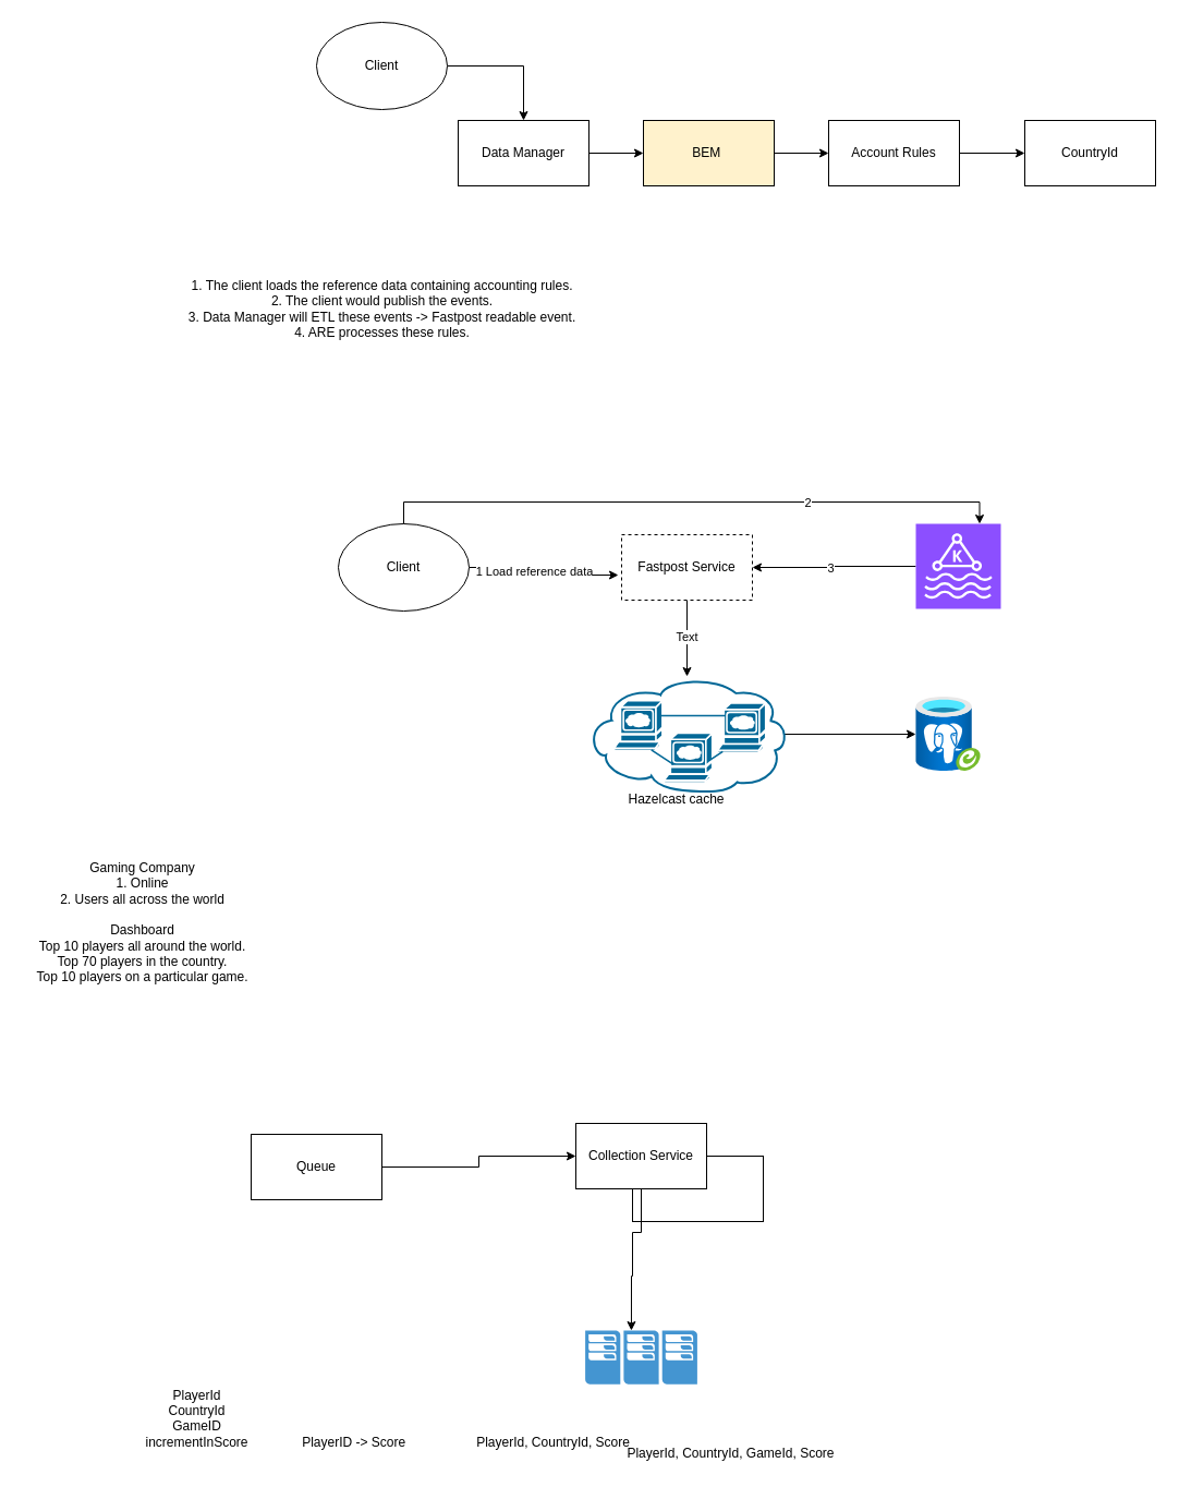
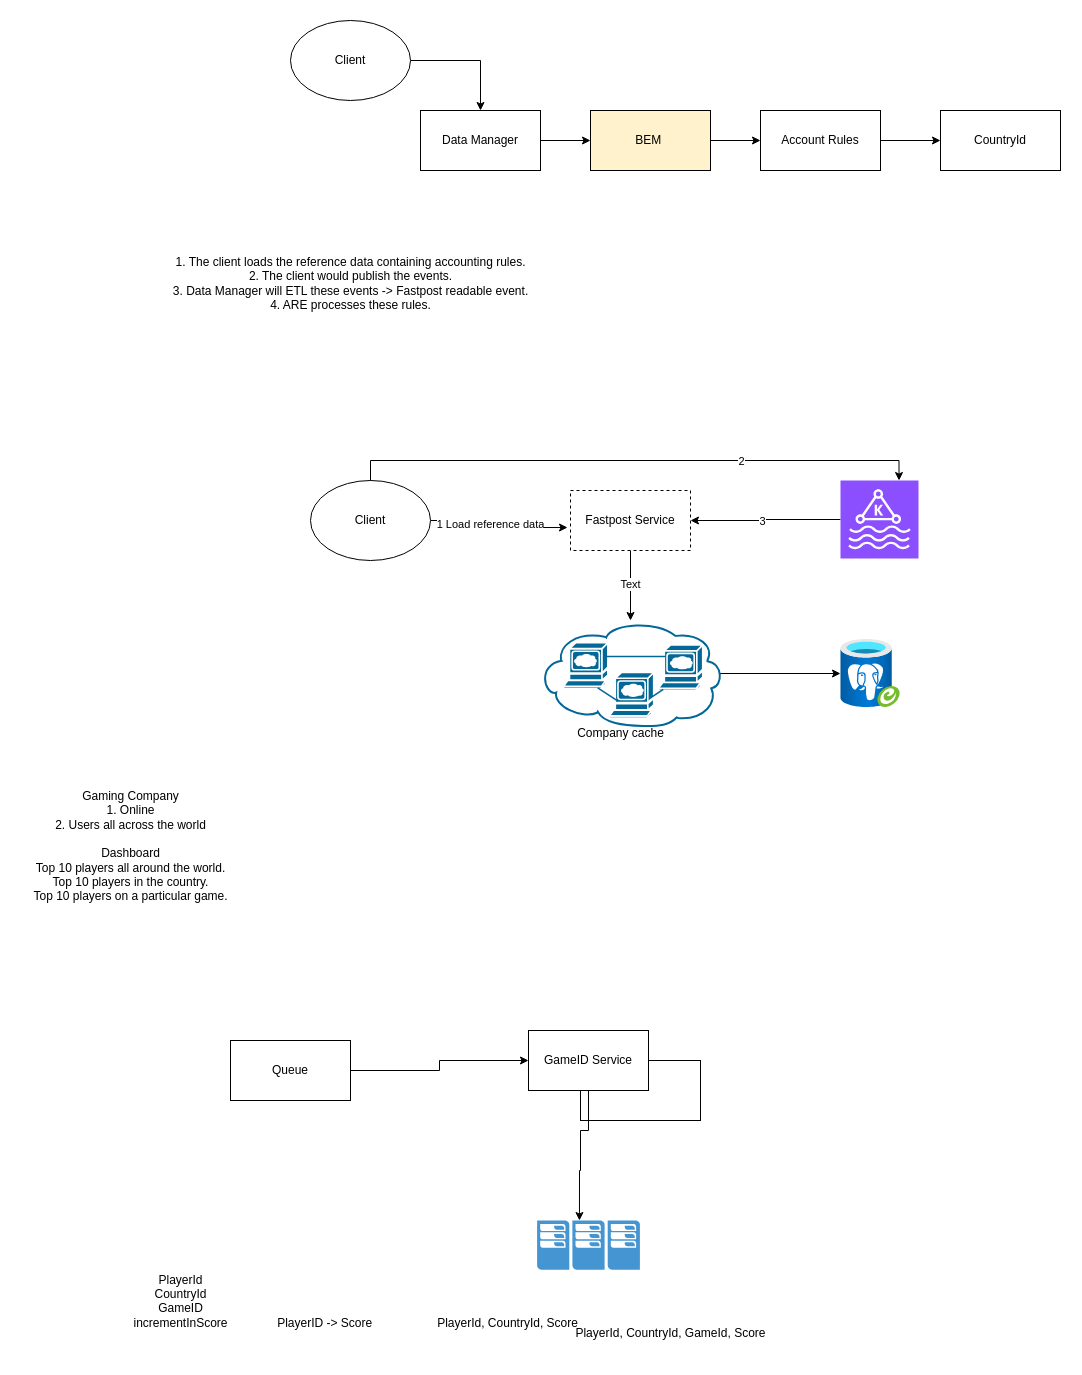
  <mxCell id="0" />
  <mxCell id="1" parent="0" />
  <mxCell id="2" value="" style="rounded=0;whiteSpace=wrap;html=1;" vertex="1" parent="1"><mxGeometry x="580" y="1060" width="120" height="60" as="geometry" /></mxCell>
  <mxCell id="3" style="edgeStyle=orthogonalEdgeStyle;rounded=0;orthogonalLoop=1;jettySize=auto;html=1;exitX=1;exitY=0.5;exitDx=0;exitDy=0;entryX=0;entryY=0.5;entryDx=0;entryDy=0;" edge="1" parent="1" source="4" target="6"><mxGeometry relative="1" as="geometry" /></mxCell>
  <mxCell id="4" value="Data Manager" style="rounded=0;whiteSpace=wrap;html=1;" vertex="1" parent="1"><mxGeometry x="420" y="110" width="120" height="60" as="geometry" /></mxCell>
  <mxCell id="5" style="edgeStyle=orthogonalEdgeStyle;rounded=0;orthogonalLoop=1;jettySize=auto;html=1;exitX=1;exitY=0.5;exitDx=0;exitDy=0;entryX=0;entryY=0.5;entryDx=0;entryDy=0;" edge="1" parent="1" source="6" target="8"><mxGeometry relative="1" as="geometry" /></mxCell>
  <mxCell id="6" value="BEM&amp;nbsp;" style="rounded=0;whiteSpace=wrap;html=1;fillColor=#fff2cc;" vertex="1" parent="1"><mxGeometry x="590" y="110" width="120" height="60" as="geometry" /></mxCell>
  <mxCell id="7" style="edgeStyle=orthogonalEdgeStyle;rounded=0;orthogonalLoop=1;jettySize=auto;html=1;exitX=1;exitY=0.5;exitDx=0;exitDy=0;entryX=0;entryY=0.5;entryDx=0;entryDy=0;" edge="1" parent="1" source="8" target="9"><mxGeometry relative="1" as="geometry" /></mxCell>
  <mxCell id="8" value="Account Rules" style="rounded=0;whiteSpace=wrap;html=1;" vertex="1" parent="1"><mxGeometry x="760" y="110" width="120" height="60" as="geometry" /></mxCell>
  <mxCell id="9" value="CountryId" style="rounded=0;whiteSpace=wrap;html=1;" vertex="1" parent="1"><mxGeometry x="940" y="110" width="120" height="60" as="geometry" /></mxCell>
  <mxCell id="10" style="edgeStyle=orthogonalEdgeStyle;rounded=0;orthogonalLoop=1;jettySize=auto;html=1;entryX=0.5;entryY=0;entryDx=0;entryDy=0;" edge="1" parent="1" source="11" target="4"><mxGeometry relative="1" as="geometry" /></mxCell>
  <mxCell id="11" value="Client" style="ellipse;whiteSpace=wrap;html=1;" vertex="1" parent="1"><mxGeometry x="290" y="20" width="120" height="80" as="geometry" /></mxCell>
  <mxCell id="12" value="1. The client loads the reference data containing accounting rules.&lt;div&gt;2. The client would publish the events.&lt;/div&gt;&lt;div&gt;3. Data Manager will ETL these events -&amp;gt; Fastpost readable event.&lt;/div&gt;&lt;div&gt;4. ARE processes these rules.&lt;/div&gt;" style="text;html=1;align=center;verticalAlign=middle;resizable=0;points=[];autosize=1;strokeColor=none;fillColor=none;" vertex="1" parent="1"><mxGeometry x="160" y="248" width="380" height="70" as="geometry" /></mxCell>
  <mxCell id="13" style="edgeStyle=orthogonalEdgeStyle;rounded=0;orthogonalLoop=1;jettySize=auto;html=1;exitX=1;exitY=0.5;exitDx=0;exitDy=0;entryX=-0.025;entryY=0.617;entryDx=0;entryDy=0;entryPerimeter=0;" edge="1" parent="1" source="15" target="18"><mxGeometry relative="1" as="geometry"><mxPoint x="550" y="530" as="targetPoint" /></mxGeometry></mxCell>
  <mxCell id="14" value="1 Load reference data" style="edgeLabel;html=1;align=center;verticalAlign=middle;resizable=0;points=[];" vertex="1" connectable="0" parent="13"><mxGeometry x="-0.181" y="-3" relative="1" as="geometry"><mxPoint as="offset" /></mxGeometry></mxCell>
  <mxCell id="15" value="Client" style="ellipse;whiteSpace=wrap;html=1;" vertex="1" parent="1"><mxGeometry x="310" y="480" width="120" height="80" as="geometry" /></mxCell>
  <mxCell id="16" style="edgeStyle=orthogonalEdgeStyle;rounded=0;orthogonalLoop=1;jettySize=auto;html=1;exitX=0.5;exitY=1;exitDx=0;exitDy=0;" edge="1" parent="1" source="18" target="20"><mxGeometry relative="1" as="geometry" /></mxCell>
  <mxCell id="17" value="Text" style="edgeLabel;html=1;align=center;verticalAlign=middle;resizable=0;points=[];" vertex="1" connectable="0" parent="16"><mxGeometry x="-0.057" y="-1" relative="1" as="geometry"><mxPoint as="offset" /></mxGeometry></mxCell>
  <mxCell id="18" value="Fastpost Service" style="rounded=0;whiteSpace=wrap;html=1;dashed=1;" vertex="1" parent="1"><mxGeometry x="570" y="490" width="120" height="60" as="geometry" /></mxCell>
  <mxCell id="19" style="edgeStyle=orthogonalEdgeStyle;rounded=0;orthogonalLoop=1;jettySize=auto;html=1;exitX=0.98;exitY=0.5;exitDx=0;exitDy=0;exitPerimeter=0;" edge="1" parent="1" source="20" target="22"><mxGeometry relative="1" as="geometry" /></mxCell>
  <mxCell id="20" value="" style="shape=mxgraph.cisco.storage.web_cluster;html=1;pointerEvents=1;dashed=0;fillColor=#036897;strokeColor=#ffffff;strokeWidth=2;verticalLabelPosition=bottom;verticalAlign=top;align=center;outlineConnect=0;" vertex="1" parent="1"><mxGeometry x="537" y="620" width="186" height="106" as="geometry" /></mxCell>
- <mxCell id="21" value="Hazelcast cache" style="text;html=1;align=center;verticalAlign=middle;resizable=0;points=[];autosize=1;strokeColor=none;fillColor=none;" vertex="1" parent="1"><mxGeometry x="565" y="718" width="110" height="30" as="geometry" /></mxCell>
+ <mxCell id="21" value="Company cache" style="text;html=1;align=center;verticalAlign=middle;resizable=0;points=[];autosize=1;strokeColor=none;fillColor=none;" vertex="1" parent="1"><mxGeometry x="565" y="718" width="110" height="30" as="geometry" /></mxCell>
  <mxCell id="22" value="" style="image;aspect=fixed;html=1;points=[];align=center;fontSize=12;image=img/lib/azure2/databases/Azure_Database_PostgreSQL_Server_Group.svg;" vertex="1" parent="1"><mxGeometry x="840" y="639" width="60" height="68" as="geometry" /></mxCell>
  <mxCell id="23" style="edgeStyle=orthogonalEdgeStyle;rounded=0;orthogonalLoop=1;jettySize=auto;html=1;exitX=0;exitY=0.5;exitDx=0;exitDy=0;exitPerimeter=0;entryX=1;entryY=0.5;entryDx=0;entryDy=0;" edge="1" parent="1" source="25" target="18"><mxGeometry relative="1" as="geometry" /></mxCell>
  <mxCell id="24" value="3" style="edgeLabel;html=1;align=center;verticalAlign=middle;resizable=0;points=[];" vertex="1" connectable="0" parent="23"><mxGeometry x="0.06" relative="1" as="geometry"><mxPoint as="offset" /></mxGeometry></mxCell>
  <mxCell id="25" value="" style="sketch=0;points=[[0,0,0],[0.25,0,0],[0.5,0,0],[0.75,0,0],[1,0,0],[0,1,0],[0.25,1,0],[0.5,1,0],[0.75,1,0],[1,1,0],[0,0.25,0],[0,0.5,0],[0,0.75,0],[1,0.25,0],[1,0.5,0],[1,0.75,0]];outlineConnect=0;fontColor=#232F3E;fillColor=#8C4FFF;strokeColor=#ffffff;dashed=0;verticalLabelPosition=bottom;verticalAlign=top;align=center;html=1;fontSize=12;fontStyle=0;aspect=fixed;shape=mxgraph.aws4.resourceIcon;resIcon=mxgraph.aws4.managed_streaming_for_kafka;" vertex="1" parent="1"><mxGeometry x="840" y="480" width="78" height="78" as="geometry" /></mxCell>
  <mxCell id="26" style="edgeStyle=orthogonalEdgeStyle;rounded=0;orthogonalLoop=1;jettySize=auto;html=1;exitX=0.5;exitY=0;exitDx=0;exitDy=0;entryX=0.75;entryY=0;entryDx=0;entryDy=0;entryPerimeter=0;" edge="1" parent="1" source="15" target="25"><mxGeometry relative="1" as="geometry" /></mxCell>
  <mxCell id="27" value="2" style="edgeLabel;html=1;align=center;verticalAlign=middle;resizable=0;points=[];" vertex="1" connectable="0" parent="26"><mxGeometry x="0.372" relative="1" as="geometry"><mxPoint as="offset" /></mxGeometry></mxCell>
- <mxCell id="28" value="Gaming Company&lt;div&gt;1. Online&lt;/div&gt;&lt;div&gt;2. Users all across the world&lt;/div&gt;&lt;div&gt;&lt;br&gt;&lt;/div&gt;&lt;div&gt;Dashboard&lt;/div&gt;&lt;div&gt;Top 10 players all around the world.&lt;/div&gt;&lt;div&gt;Top 70 players in the country.&lt;/div&gt;&lt;div&gt;Top 10 players on a particular game.&lt;/div&gt;&lt;div&gt;&lt;br&gt;&lt;/div&gt;" style="text;html=1;align=center;verticalAlign=middle;resizable=0;points=[];autosize=1;strokeColor=none;fillColor=none;" vertex="1" parent="1"><mxGeometry x="20" y="783" width="220" height="140" as="geometry" /></mxCell>
+ <mxCell id="28" value="Gaming Company&lt;div&gt;1. Online&lt;/div&gt;&lt;div&gt;2. Users all across the world&lt;/div&gt;&lt;div&gt;&lt;br&gt;&lt;/div&gt;&lt;div&gt;Dashboard&lt;/div&gt;&lt;div&gt;Top 10 players all around the world.&lt;/div&gt;&lt;div&gt;Top 10 players in the country.&lt;/div&gt;&lt;div&gt;Top 10 players on a particular game.&lt;/div&gt;&lt;div&gt;&lt;br&gt;&lt;/div&gt;" style="text;html=1;align=center;verticalAlign=middle;resizable=0;points=[];autosize=1;strokeColor=none;fillColor=none;" vertex="1" parent="1"><mxGeometry x="20" y="783" width="220" height="140" as="geometry" /></mxCell>
  <mxCell id="29" style="edgeStyle=orthogonalEdgeStyle;rounded=0;orthogonalLoop=1;jettySize=auto;html=1;exitX=0.5;exitY=1;exitDx=0;exitDy=0;entryX=0.412;entryY=0;entryDx=0;entryDy=0;entryPerimeter=0;" edge="1" parent="1" source="30" target="31"><mxGeometry relative="1" as="geometry"><mxPoint x="579" y="1170" as="targetPoint" /><Array as="points"><mxPoint x="588" y="1130" /><mxPoint x="580" y="1130" /><mxPoint x="580" y="1170" /><mxPoint x="579" y="1170" /></Array></mxGeometry></mxCell>
- <mxCell id="30" value="Collection Service" style="rounded=0;whiteSpace=wrap;html=1;" vertex="1" parent="1"><mxGeometry x="528" y="1030" width="120" height="60" as="geometry" /></mxCell>
+ <mxCell id="30" value="GameID Service" style="rounded=0;whiteSpace=wrap;html=1;" vertex="1" parent="1"><mxGeometry x="528" y="1030" width="120" height="60" as="geometry" /></mxCell>
  <mxCell id="31" value="" style="pointerEvents=1;shadow=0;dashed=0;html=1;strokeColor=none;fillColor=#4495D1;labelPosition=center;verticalLabelPosition=bottom;verticalAlign=top;align=center;outlineConnect=0;shape=mxgraph.veeam.cluster;" vertex="1" parent="1"><mxGeometry x="536.6" y="1220" width="102.8" height="49.2" as="geometry" /></mxCell>
  <mxCell id="32" style="edgeStyle=orthogonalEdgeStyle;rounded=0;orthogonalLoop=1;jettySize=auto;html=1;exitX=1;exitY=0.5;exitDx=0;exitDy=0;" edge="1" parent="1" source="33" target="30"><mxGeometry relative="1" as="geometry" /></mxCell>
  <mxCell id="33" value="Queue" style="rounded=0;whiteSpace=wrap;html=1;" vertex="1" parent="1"><mxGeometry x="230" y="1040" width="120" height="60" as="geometry" /></mxCell>
  <mxCell id="34" value="PlayerId&lt;div&gt;&lt;span style=&quot;background-color: initial;&quot;&gt;CountryId&lt;/span&gt;&lt;/div&gt;&lt;div&gt;&lt;span style=&quot;background-color: initial;&quot;&gt;GameID&lt;/span&gt;&lt;/div&gt;&lt;div&gt;&lt;span style=&quot;background-color: initial;&quot;&gt;incrementInScore&lt;/span&gt;&lt;/div&gt;&lt;div&gt;&lt;br&gt;&lt;/div&gt;" style="text;html=1;align=center;verticalAlign=middle;resizable=0;points=[];autosize=1;strokeColor=none;fillColor=none;" vertex="1" parent="1"><mxGeometry x="120" y="1263" width="120" height="90" as="geometry" /></mxCell>
  <mxCell id="35" value="PlayerID -&amp;gt; Score&lt;span style=&quot;white-space: pre;&quot;&gt;&#09;&lt;/span&gt;&lt;span style=&quot;white-space: pre;&quot;&gt;&#09;&lt;/span&gt;&lt;span style=&quot;white-space: pre;&quot;&gt;&#09;&lt;/span&gt;PlayerId, CountryId, Score&lt;span style=&quot;white-space: pre;&quot;&gt;&#09;&lt;/span&gt;&lt;span style=&quot;white-space: pre;&quot;&gt;&#09;&lt;/span&gt;" style="text;html=1;align=center;verticalAlign=middle;resizable=0;points=[];autosize=1;strokeColor=none;fillColor=none;" vertex="1" parent="1"><mxGeometry x="265" y="1308" width="370" height="30" as="geometry" /></mxCell>
  <mxCell id="36" value="PlayerId, CountryId, GameId, Score" style="text;html=1;align=center;verticalAlign=middle;resizable=0;points=[];autosize=1;strokeColor=none;fillColor=none;" vertex="1" parent="1"><mxGeometry x="565" y="1318" width="210" height="30" as="geometry" /></mxCell>
